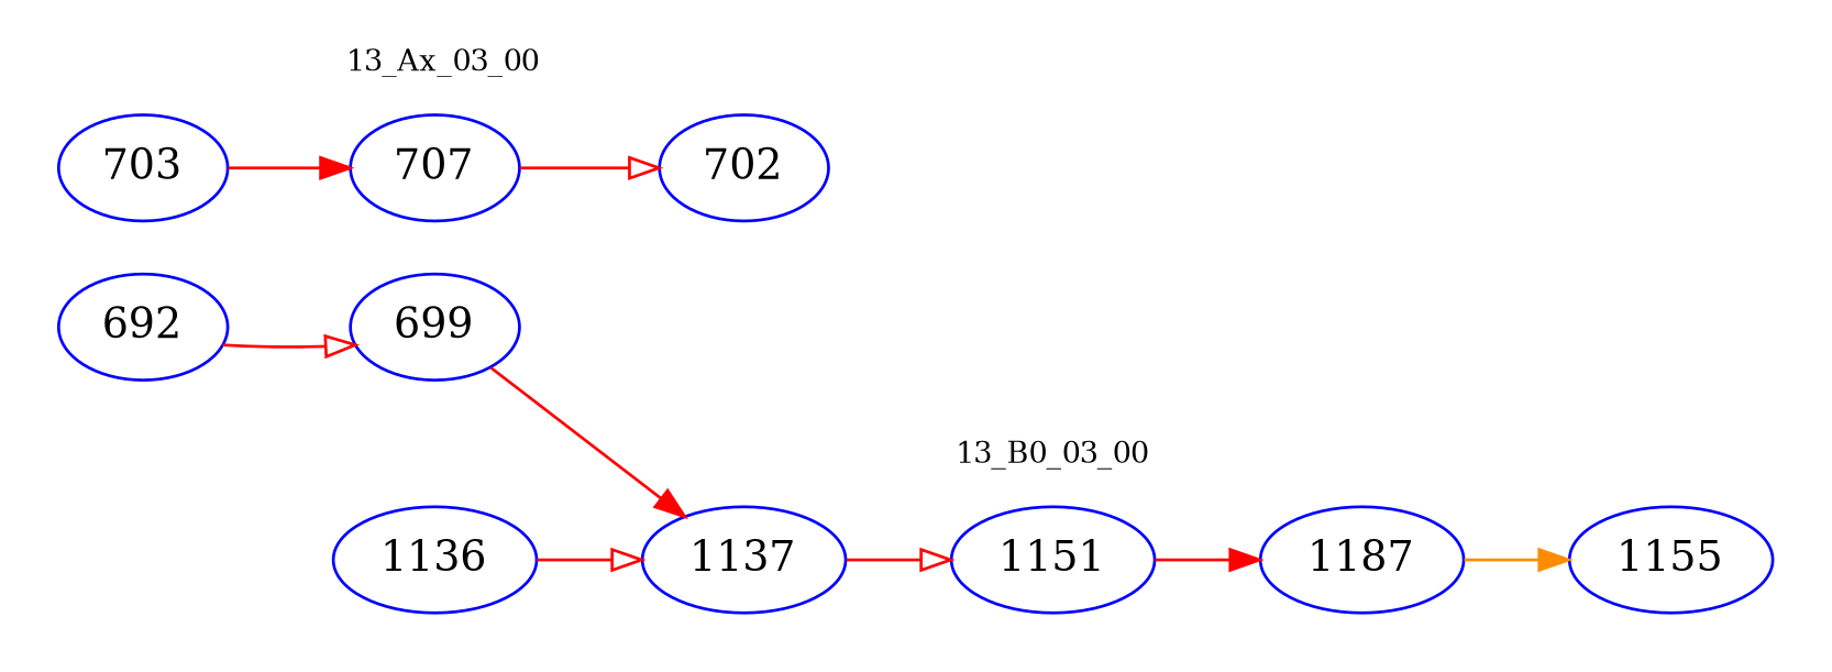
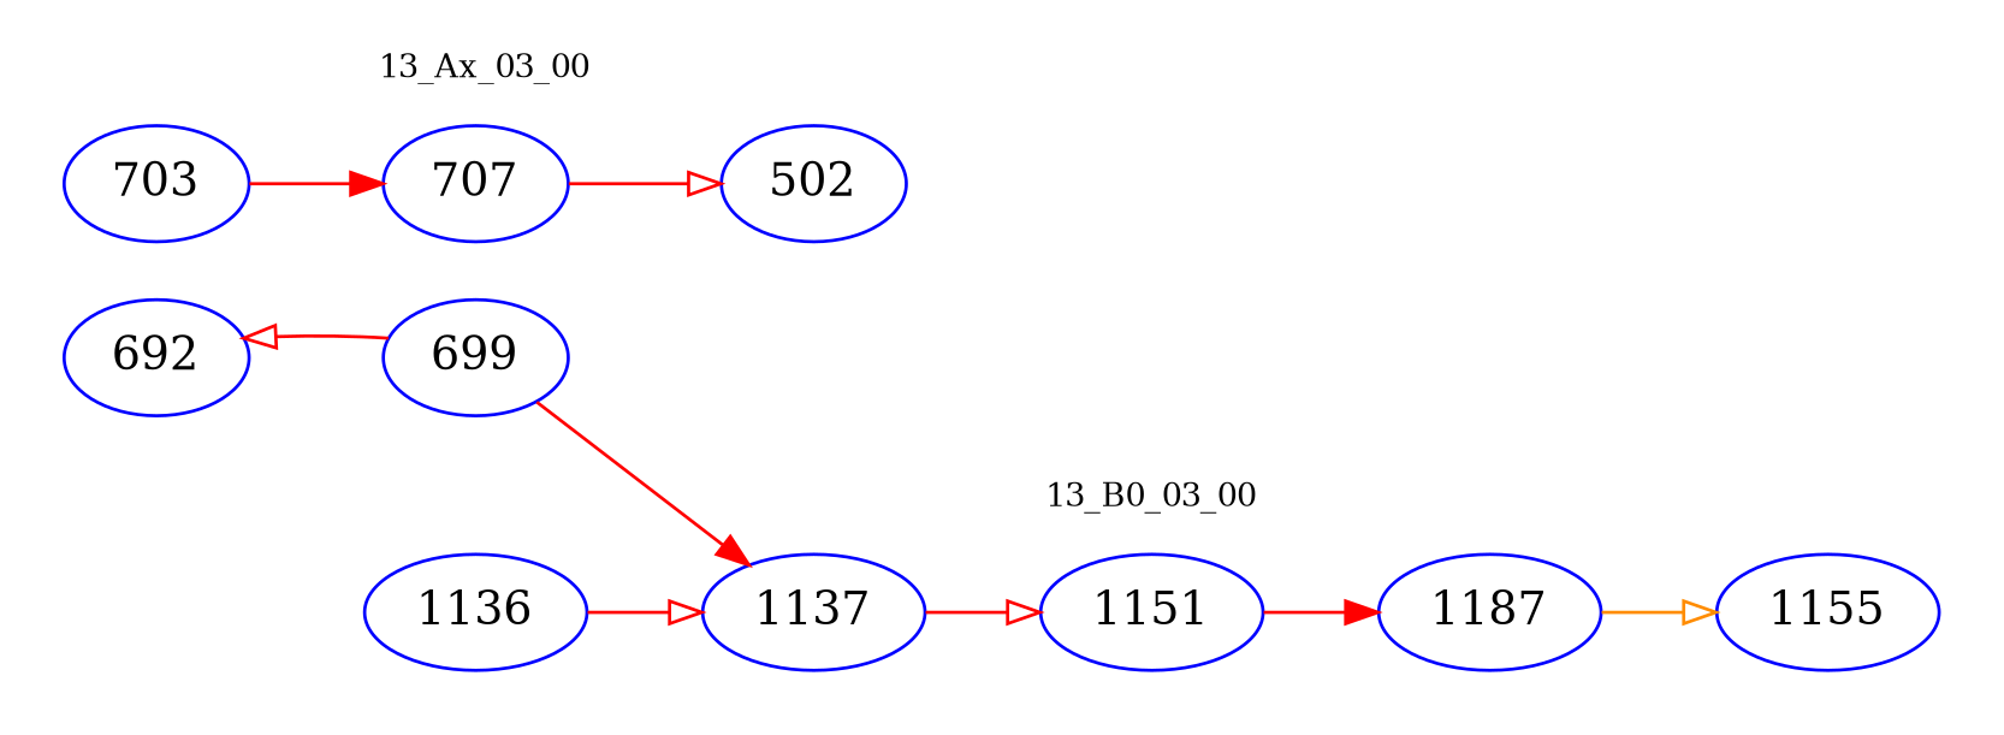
  digraph {
    rankdir=LR
    node [color=blue]
    edge [arrowhead=onormal color=red]
    n1 [label=692]
    n2 [label=699]
    n3 [label=703]
    n4 [label=707]
-   n5 [label=702]
+   n5 [label=502]
    n6 [label=1136]
    n7 [label=1137]
    n8 [label=1151]
    n9 [label=1187]
    n10 [label=1155]
    subgraph cluster_1 {
      color=white
      fontsize=10
      label="13_Ax_03_00"
      n1
      n2
      n3
      n4
      n5
    }
    subgraph cluster_2 {
      color=white
      fontsize=10
      label="13_B0_03_00"
      n6
      n7
      n8
      n9
      n10
    }
-   n1 -> n2
+   n2 -> n1
    n2 -> n7 [arrowhead=normal]
    n3 -> n4 [arrowhead=normal]
    n4 -> n5
    n6 -> n7
    n7 -> n8
    n8 -> n9 [arrowhead=normal]
-   n9 -> n10 [arrowhead=normal color=darkorange]
+   n9 -> n10 [color=darkorange]
  }
